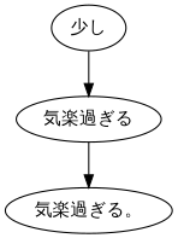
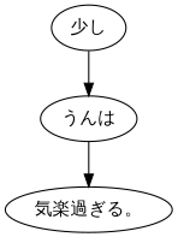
  digraph {
-   n1 [label="気楽過ぎる"]
+   n1 [label="うんは"]
    n2 [label="気楽過ぎる。"]
    n3 [label="少し"]
    n1 -> n2
    n3 -> n1
  }
